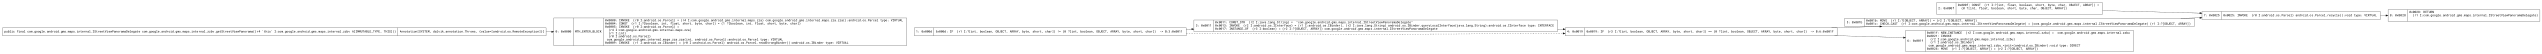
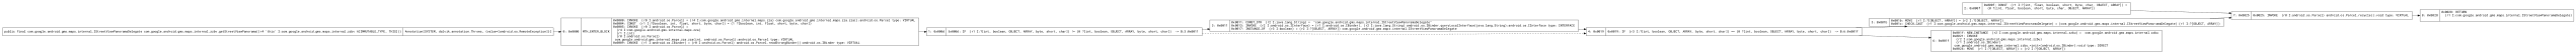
  digraph {
    fontname="Roboto Mono"
    rankdir=LR
    node [fontname="Roboto Mono" shape=record]
    edge [fontname="Roboto Mono"]
    n1 [label="{0\:\ 0x0000|MTH_ENTER_BLOCK\l|0x0000: INVOKE  (r0 I:android.os.Parcel) = (r4 I:com.google.android.gms.internal.maps.zza) com.google.android.gms.internal.maps.zza.zza():android.os.Parcel type: VIRTUAL \l0x0004: CONST  (r1 I:?[boolean, int, float, short, byte, char]) = (1 ?[boolean, int, float, short, byte, char]) \l0x0005: INVOKE  (r0 I:android.os.Parcel) = \l  (r4 I:com.google.android.gms.internal.maps.zza)\l  (r1 I:int)\l  (r0 I:android.os.Parcel)\l com.google.android.gms.internal.maps.zza.zza(int, android.os.Parcel):android.os.Parcel type: VIRTUAL \l0x0009: INVOKE  (r1 I:android.os.IBinder) = (r0 I:android.os.Parcel) android.os.Parcel.readStrongBinder():android.os.IBinder type: VIRTUAL \l}"]
    n2 [label="{1\:\ 0x000d|0x000d: IF  (r1 I:?[int, boolean, OBJECT, ARRAY, byte, short, char]) != (0 ?[int, boolean, OBJECT, ARRAY, byte, short, char])  \-\> B:3:0x0011 \l}"]
    n3 [label="{3\:\ 0x0011|0x0011: CONST_STR  (r2 I:java.lang.String) =  \"com.google.android.gms.maps.internal.IStreetViewPanoramaDelegate\" \l0x0013: INVOKE  (r2 I:android.os.IInterface) = (r1 I:android.os.IBinder), (r2 I:java.lang.String) android.os.IBinder.queryLocalInterface(java.lang.String):android.os.IInterface type: INTERFACE \l0x0017: INSTANCE_OF  (r3 I:boolean) = (r2 I:?[OBJECT, ARRAY]) com.google.android.gms.maps.internal.IStreetViewPanoramaDelegate \l}"]
    n4 [label="{4\:\ 0x0019|0x0019: IF  (r3 I:?[int, boolean, OBJECT, ARRAY, byte, short, char]) == (0 ?[int, boolean, OBJECT, ARRAY, byte, short, char])  \-\> B:6:0x001f \l}"]
    n5 [label="{2\:\ 0x000f|0x000f: CONST  (r1 I:?[int, float, boolean, short, byte, char, OBJECT, ARRAY]) = \l  (0 ?[int, float, boolean, short, byte, char, OBJECT, ARRAY])\l \l}"]
    n6 [label="{7\:\ 0x0025|0x0025: INVOKE  (r0 I:android.os.Parcel) android.os.Parcel.recycle():void type: VIRTUAL \l}"]
    n7 [label="{8\:\ 0x0028|0x0028: RETURN  \l  (r1 I:com.google.android.gms.maps.internal.IStreetViewPanoramaDelegate)\l \l}"]
    n8 [label="{5\:\ 0x001b|0x001b: MOVE  (r1 I:?[OBJECT, ARRAY]) = (r2 I:?[OBJECT, ARRAY]) \l0x001c: CHECK_CAST  (r1 I:com.google.android.gms.maps.internal.IStreetViewPanoramaDelegate) = (com.google.android.gms.maps.internal.IStreetViewPanoramaDelegate) (r1 I:?[OBJECT, ARRAY]) \l}"]
    n9 [label="{6\:\ 0x001f|0x001f: NEW_INSTANCE  (r2 I:com.google.android.gms.maps.internal.zzbu) =  com.google.android.gms.maps.internal.zzbu \l0x0021: INVOKE  \l  (r2 I:com.google.android.gms.maps.internal.zzbu)\l  (r1 I:android.os.IBinder)\l com.google.android.gms.maps.internal.zzbu.\<init\>(android.os.IBinder):void type: DIRECT \l0x0024: MOVE  (r1 I:?[OBJECT, ARRAY]) = (r2 I:?[OBJECT, ARRAY]) \l}"]
    n10 [label="{public final com.google.android.gms.maps.internal.IStreetViewPanoramaDelegate com.google.android.gms.maps.internal.zzbv.getStreetViewPanorama((r4 'this' I:com.google.android.gms.maps.internal.zzbv A[IMMUTABLE_TYPE, THIS]))  | Annotation[SYSTEM, dalvik.annotation.Throws, \{value=[android.os.RemoteException]\}]\l}"]
+   n1 -> n2
    n2 -> n3
    n2 -> n4 [style=dashed]
    n3 -> n4
    n4 -> n8 [style=solid]
    n4 -> n9
    n5 -> n6
    n6 -> n7
    n8 -> n6
    n10 -> n1
  }
